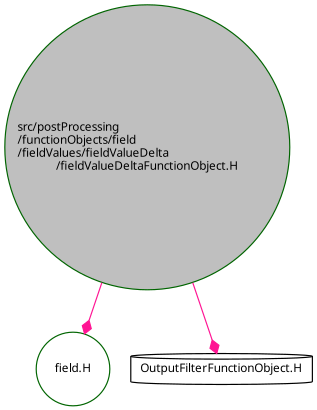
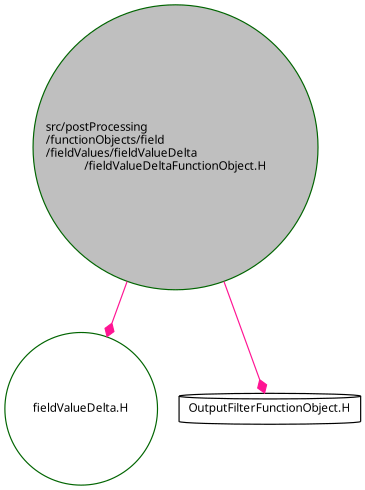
  digraph {
    fontname="Noto Sans"
    node [color=darkgreen fontname="Noto Sans" fontsize=10 shape=circle]
    edge [color=deeppink fontname="Noto Sans" fontsize=10 labelfontname=FreeSans labelfontsize=10 style=solid arrowhead=diamond]
    n1 [fillcolor=grey75 fontcolor=black height=0.2 label="src/postProcessing\l/functionObjects/field\l/fieldValues/fieldValueDelta\l/fieldValueDeltaFunctionObject.H" style=filled width=0.4]
-   n2 [height=0.2 label="field.H" width=0.4]
+   n2 [height=0.2 label="fieldValueDelta.H" width=0.4]
    n3 [color=black height=0.2 label="OutputFilterFunctionObject.H" shape=cylinder width=0.4]
    n1 -> n2
    n1 -> n3
  }
